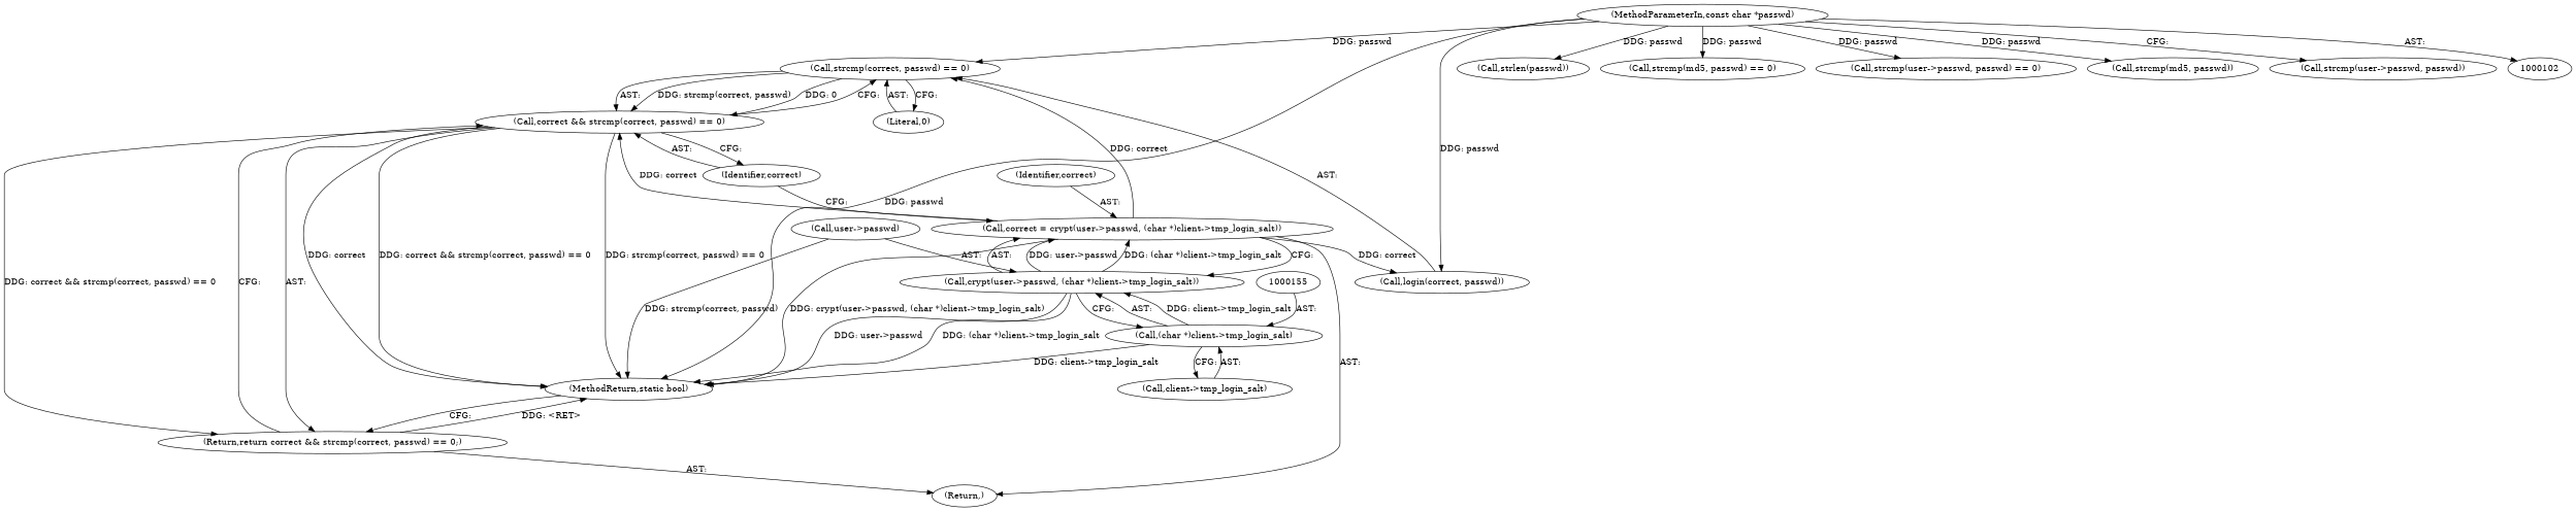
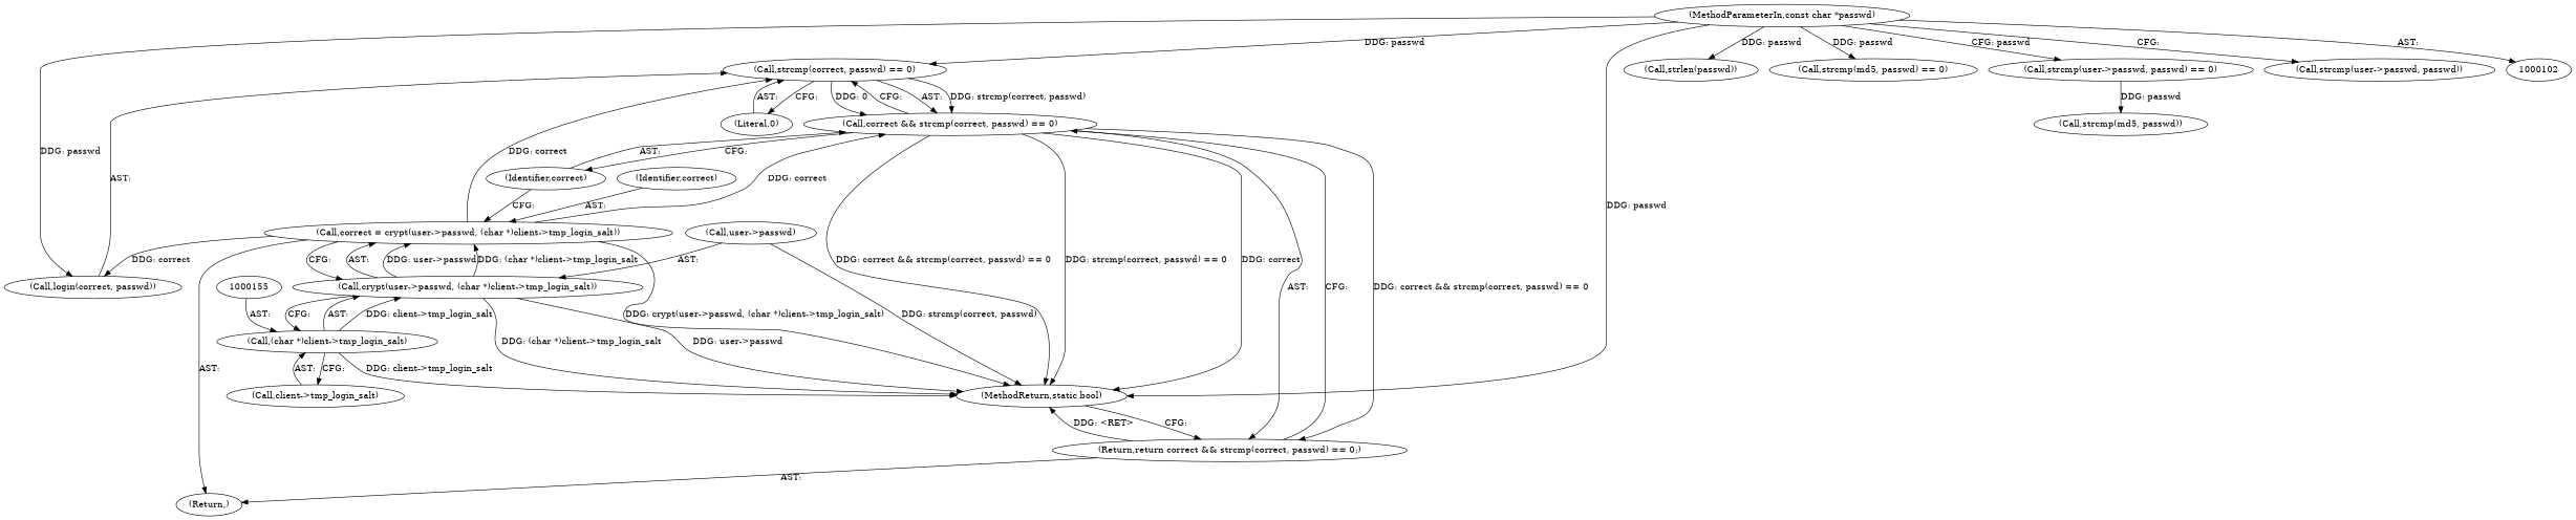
  digraph {
    n1 [label="(Call,strcmp(correct, passwd) == 0)"]
    n2 [label="(Call,correct && strcmp(correct, passwd) == 0)"]
    n3 [label="(Literal,0)"]
    n4 [label="(MethodReturn,static bool)"]
    n5 [label="(Return,return correct && strcmp(correct, passwd) == 0;)"]
    n6 [label="(Identifier,correct)"]
    n7 [label="(Call,correct = crypt(user->passwd, (char *)client->tmp_login_salt))"]
    n8 [label="(Call,crypt(user->passwd, (char *)client->tmp_login_salt))"]
    n9 [label="(Call,login(correct, passwd))"]
    n10 [label="(Return,)"]
    n11 [label="(Call,(char *)client->tmp_login_salt)"]
    n12 [label="(Call,client->tmp_login_salt)"]
    n13 [label="(MethodParameterIn,const char *passwd)"]
    n14 [label="(Call,strlen(passwd))"]
    n15 [label="(Call,strcmp(md5, passwd) == 0)"]
    n16 [label="(Call,strcmp(user->passwd, passwd) == 0)"]
    n17 [label="(Call,strcmp(md5, passwd))"]
    n18 [label="(Call,strcmp(user->passwd, passwd))"]
    1000102
    n20 [label="(Call,user->passwd)"]
    n21 [label="(Identifier,correct)"]
    1000155
    n1 -> n2 [label="AST: "]
    n1 -> n2 [label="DDG: strcmp(correct, passwd)"]
    n1 -> n2 [label="DDG: 0"]
    n1 -> n3 [label="CFG: "]
    n2 -> n1 [label="CFG: "]
    n2 -> n4 [label="DDG: correct && strcmp(correct, passwd) == 0"]
    n2 -> n4 [label="DDG: strcmp(correct, passwd) == 0"]
    n2 -> n4 [label="DDG: correct"]
    n2 -> n5 [label="AST: "]
    n2 -> n5 [label="DDG: correct && strcmp(correct, passwd) == 0"]
    n2 -> n6 [label="CFG: "]
    n3 -> n1 [label="AST: "]
    n4 -> n5 [label="CFG: "]
    n5 -> n2 [label="CFG: "]
    n5 -> n4 [label="DDG: <RET>"]
    n5 -> n10 [label="AST: "]
    n6 -> n2 [label="AST: "]
    n6 -> n7 [label="CFG: "]
    n7 -> n1 [label="DDG: correct"]
    n7 -> n2 [label="DDG: correct"]
    n7 -> n4 [label="DDG: crypt(user->passwd, (char *)client->tmp_login_salt)"]
    n7 -> n8 [label="CFG: "]
    n7 -> n9 [label="DDG: correct"]
    n7 -> n10 [label="AST: "]
    n8 -> n4 [label="DDG: user->passwd"]
    n8 -> n4 [label="DDG: (char *)client->tmp_login_salt"]
    n8 -> n7 [label="AST: "]
    n8 -> n7 [label="DDG: user->passwd"]
    n8 -> n7 [label="DDG: (char *)client->tmp_login_salt"]
    n8 -> n11 [label="CFG: "]
    n9 -> n1 [label="AST: "]
    n11 -> n4 [label="DDG: client->tmp_login_salt"]
    n11 -> n8 [label="AST: "]
    n11 -> n8 [label="DDG: client->tmp_login_salt"]
    n11 -> n12 [label="CFG: "]
    n12 -> n11 [label="AST: "]
    n13 -> n1 [label="DDG: passwd"]
    n13 -> n4 [label="DDG: passwd"]
    n13 -> n9 [label="DDG: passwd"]
    n13 -> n14 [label="DDG: passwd"]
    n13 -> n15 [label="DDG: passwd"]
-   n13 -> n16 [label="DDG: passwd"]
-   n13 -> n17 [label="DDG: passwd"]
+   n13 -> n16 [label="CFG: passwd"]
+   n16 -> n17 [label="DDG: passwd"]
    n13 -> n18 [label="CFG: "]
    n13 -> 1000102 [label="AST: "]
    n20 -> n4 [label="DDG: strcmp(correct, passwd)"]
    n20 -> n8 [label="AST: "]
    n21 -> n7 [label="AST: "]
    1000155 -> n11 [label="AST: "]
  }
